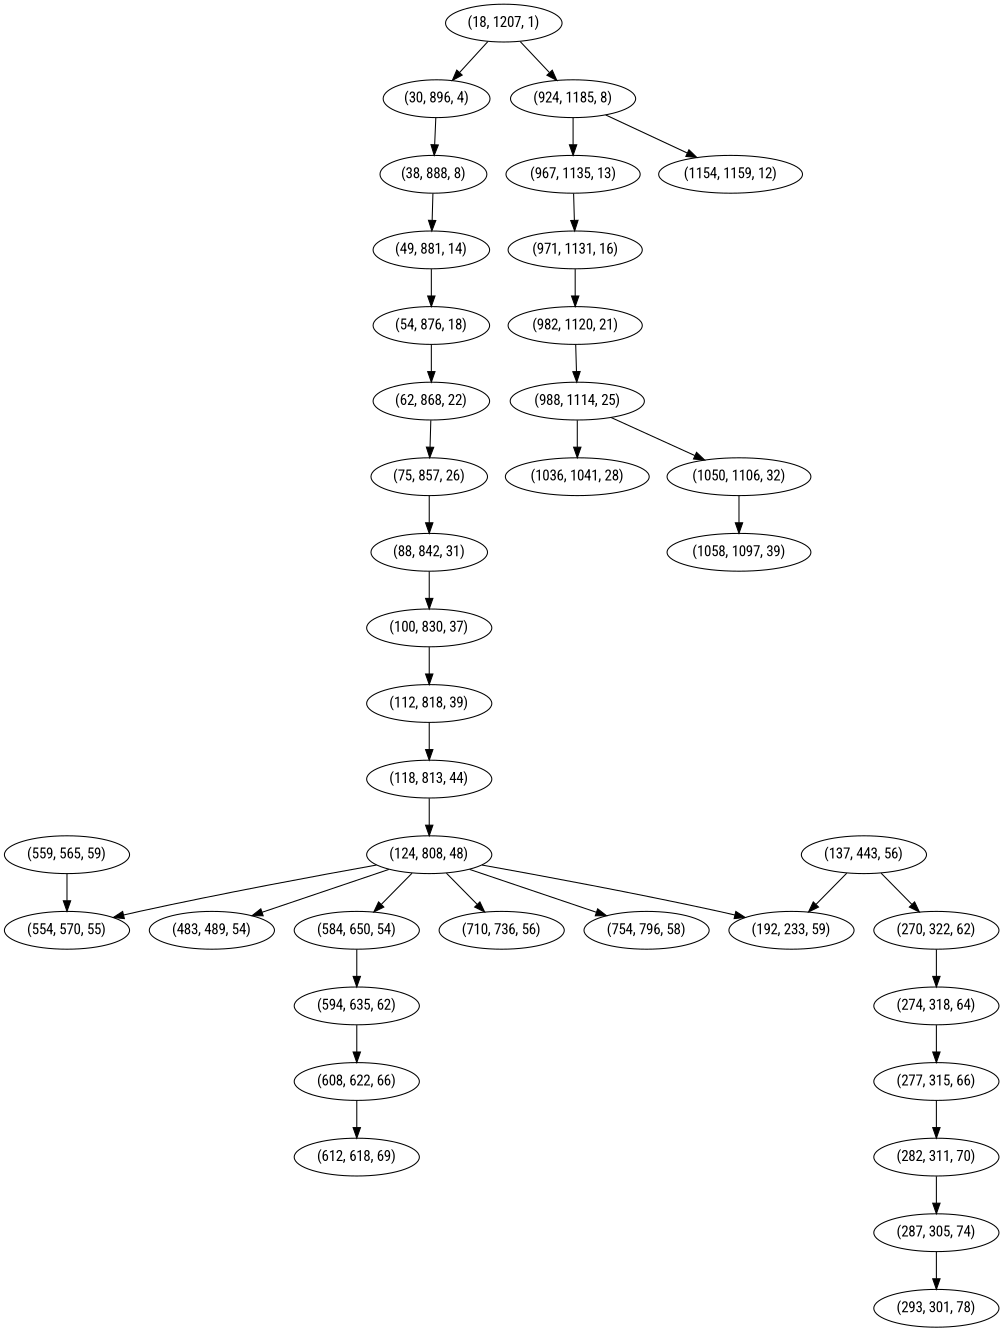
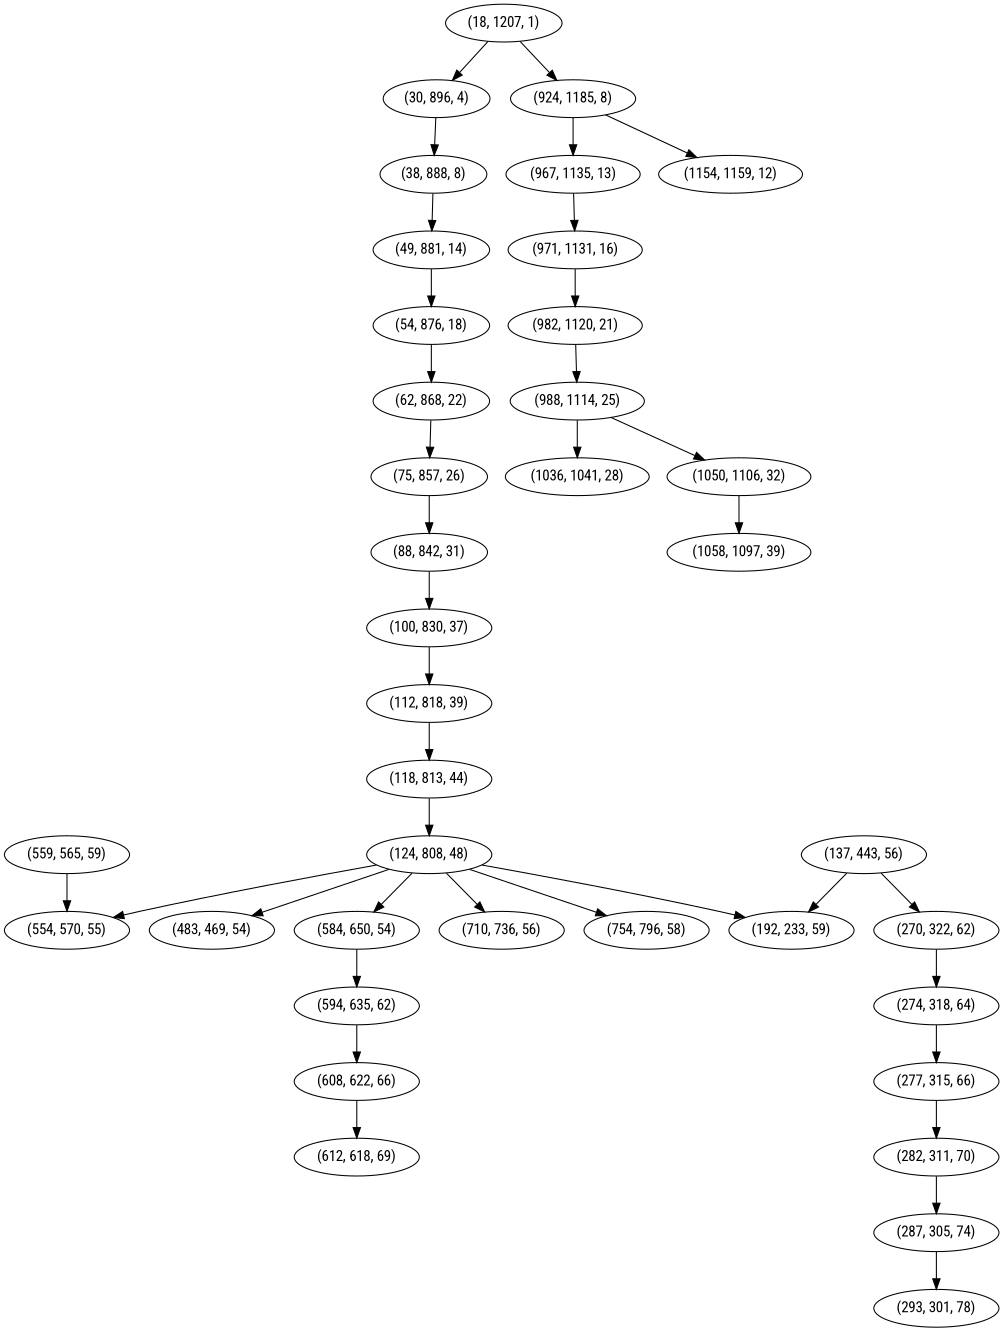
  digraph {
    fontname="Roboto Condensed"
    node [fontname="Roboto Condensed"]
    edge [fontname="Roboto Condensed"]
    "(18, 1207, 1)"
    "(30, 896, 4)"
    "(924, 1185, 8)"
    "(38, 888, 8)"
    "(967, 1135, 13)"
    "(1154, 1159, 12)"
    "(49, 881, 14)"
    "(54, 876, 18)"
    "(62, 868, 22)"
    "(75, 857, 26)"
    "(88, 842, 31)"
    "(100, 830, 37)"
    "(112, 818, 39)"
    "(118, 813, 44)"
    "(124, 808, 48)"
-   "(483, 489, 54)"
+   "(483, 489, 54)" [label="(483, 469, 54)"]
    "(554, 570, 55)"
    "(584, 650, 54)"
    "(710, 736, 56)"
    "(754, 796, 58)"
    "(192, 233, 59)"
    "(137, 443, 56)"
    "(270, 322, 62)"
    "(594, 635, 62)"
    "(274, 318, 64)"
    "(277, 315, 66)"
    "(282, 311, 70)"
    "(287, 305, 74)"
    "(293, 301, 78)"
    "(559, 565, 59)"
    "(608, 622, 66)"
    "(612, 618, 69)"
    "(971, 1131, 16)"
    "(982, 1120, 21)"
    "(988, 1114, 25)"
    "(1036, 1041, 28)"
    "(1050, 1106, 32)"
    "(1058, 1097, 39)"
    "(18, 1207, 1)" -> "(30, 896, 4)"
    "(18, 1207, 1)" -> "(924, 1185, 8)"
    "(30, 896, 4)" -> "(38, 888, 8)"
    "(924, 1185, 8)" -> "(967, 1135, 13)"
    "(924, 1185, 8)" -> "(1154, 1159, 12)"
    "(38, 888, 8)" -> "(49, 881, 14)"
    "(967, 1135, 13)" -> "(971, 1131, 16)"
    "(49, 881, 14)" -> "(54, 876, 18)"
    "(54, 876, 18)" -> "(62, 868, 22)"
    "(62, 868, 22)" -> "(75, 857, 26)"
    "(75, 857, 26)" -> "(88, 842, 31)"
    "(88, 842, 31)" -> "(100, 830, 37)"
    "(100, 830, 37)" -> "(112, 818, 39)"
    "(112, 818, 39)" -> "(118, 813, 44)"
    "(118, 813, 44)" -> "(124, 808, 48)"
    "(124, 808, 48)" -> "(483, 489, 54)"
    "(124, 808, 48)" -> "(554, 570, 55)"
    "(124, 808, 48)" -> "(584, 650, 54)"
    "(124, 808, 48)" -> "(710, 736, 56)"
    "(124, 808, 48)" -> "(754, 796, 58)"
    "(124, 808, 48)" -> "(192, 233, 59)"
    "(584, 650, 54)" -> "(594, 635, 62)"
    "(137, 443, 56)" -> "(192, 233, 59)"
    "(137, 443, 56)" -> "(270, 322, 62)"
    "(270, 322, 62)" -> "(274, 318, 64)"
    "(594, 635, 62)" -> "(608, 622, 66)"
    "(274, 318, 64)" -> "(277, 315, 66)"
    "(277, 315, 66)" -> "(282, 311, 70)"
    "(282, 311, 70)" -> "(287, 305, 74)"
    "(287, 305, 74)" -> "(293, 301, 78)"
    "(559, 565, 59)" -> "(554, 570, 55)"
    "(608, 622, 66)" -> "(612, 618, 69)"
    "(971, 1131, 16)" -> "(982, 1120, 21)"
    "(982, 1120, 21)" -> "(988, 1114, 25)"
    "(988, 1114, 25)" -> "(1036, 1041, 28)"
    "(988, 1114, 25)" -> "(1050, 1106, 32)"
    "(1050, 1106, 32)" -> "(1058, 1097, 39)"
  }
